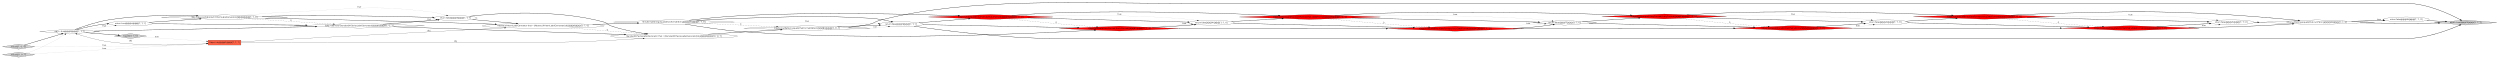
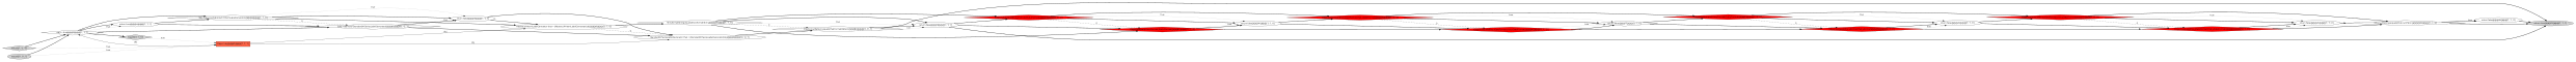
  digraph {
    fontname=Montserrat
    rankdir=LR
    node [fillcolor=white fontname=Montserrat shape=diamond style=filled]
    edge [fontname=Montserrat style=bold]
    n1 [label="return false@@@14@@@['1', '1', '0']" shape=ellipse]
    n2 [fillcolor=red label="!Objects.equals(this.xDateFormat,that.xDateFormat)@@@16@@@['0', '1', '0']"]
    n3 [fillcolor=red label="!ObjectUtils.equal(this.xDateFormat,that.xDateFormat)@@@16@@@['1', '0', '0']"]
    n4 [fillcolor=red label="!Objects.equals(this.yFormat,that.yFormat)@@@19@@@['0', '1', '0']"]
    n5 [label="return false@@@17@@@['1', '1', '0']"]
    n6 [fillcolor=red label="!ObjectUtils.equal(this.yFormat,that.yFormat)@@@19@@@['1', '0', '0']"]
    n7 [label="!(obj instanceof StandardXYSeriesLabelGenerator)@@@6@@@['0', '0', '1']"]
    n8 [label="return false@@@7@@@['1', '1', '1']" shape=ellipse]
    n9 [label="StandardXYSeriesLabelGenerator that = (StandardXYSeriesLabelGenerator)obj@@@9@@@['0', '0', '1']" shape=ellipse]
    n10 [label="AbstractXYItemLabelGenerator that = (AbstractXYItemLabelGenerator)obj@@@9@@@['1', '1', '0']" shape=ellipse]
    n11 [label="!this.formatPattern.equals(that.formatPattern)@@@10@@@['0', '0', '1']"]
-   n12 [fillcolor=lightgray label="return true@@@13@@@['1', '1', '1']"]
+   n12 [fillcolor=lightgray label="return true@@@13@@@['1', '1', '1']" shape=ellipse]
    n13 [fillcolor=tomato label="Object obj@@@2@@@['1', '1', '1']" shape=box]
    n14 [label="obj == this@@@3@@@['1', '1', '1']"]
    n15 [label="!this.formatString.equals(that.formatString)@@@10@@@['1', '1', '0']"]
    n16 [label="!(obj instanceof AbstractXYItemLabelGenerator)@@@6@@@['1', '1', '0']"]
    n17 [fillcolor=lightgray label="equals['0', '1', '0']"]
    n18 [label="return true@@@4@@@['1', '1', '1']" shape=ellipse]
    n19 [label="return false@@@11@@@['1', '1', '1']" shape=ellipse]
    n20 [fillcolor=red label="!ObjectUtils.equal(this.xFormat,that.xFormat)@@@13@@@['1', '0', '0']"]
    n21 [fillcolor=red label="!Objects.equals(this.xFormat,that.xFormat)@@@13@@@['0', '1', '0']"]
    n22 [label="return false@@@23@@@['1', '1', '0']" shape=ellipse]
    n23 [label="!this.nullYString.equals(that.nullYString)@@@25@@@['1', '1', '0']"]
    n24 [label="return false@@@26@@@['1', '1', '0']" shape=ellipse]
    n25 [fillcolor=lightgray label="equals['1', '0', '0']"]
    n26 [label="return false@@@20@@@['1', '1', '0']" shape=ellipse]
    n27 [fillcolor=red label="!ObjectUtils.equal(this.yDateFormat,that.yDateFormat)@@@22@@@['1', '0', '0']"]
    n28 [fillcolor=red label="!Objects.equals(this.yDateFormat,that.yDateFormat)@@@22@@@['0', '1', '0']"]
-   n29 [fillcolor=lightgray label="equals['0', '0', '1']"]
+   n29 [fillcolor=lightgray label="equals['0', '0', '1']" shape=ellipse]
    n1 -> n2
    n1 -> n3
    n2 -> n4
    n2 -> n5
    n2 -> n5 [label=true style=dotted]
    n3 -> n2 [label=0 style=dashed]
    n3 -> n5 [label=true style=dotted]
    n3 -> n5
    n3 -> n6
    n4 -> n26
    n4 -> n26 [label=true style=dotted]
    n4 -> n28
    n5 -> n4
    n5 -> n6
    n6 -> n4 [label=0 style=dashed]
    n6 -> n26 [label=true style=dotted]
    n6 -> n26
    n6 -> n27
    n7 -> n8
    n7 -> n8 [label=true style=dotted]
    n7 -> n9
    n8 -> n9
    n8 -> n10
    n9 -> n11
    n10 -> n9 [label=0 style=dashed]
    n10 -> n15
    n11 -> n12
    n11 -> n19
    n11 -> n19 [label=true style=dotted]
    n13 -> n9 [label=obj style=solid]
    n13 -> n10 [label=obj style=solid]
    n13 -> n14 [label=obj style=solid]
    n14 -> n7
    n14 -> n16
    n14 -> n17
    n14 -> n18 [label=true style=dotted]
    n14 -> n18
    n15 -> n11 [label=0 style=dashed]
    n15 -> n19
    n15 -> n19 [label=true style=dotted]
    n15 -> n20
    n15 -> n21
    n16 -> n7 [label=0 style=dashed]
    n16 -> n8 [label=true style=dotted]
    n16 -> n8
    n16 -> n10
    n17 -> n13 [label=true style=dotted]
    n18 -> n7
    n18 -> n16
    n19 -> n12
    n19 -> n20
    n19 -> n21
    n20 -> n1
    n20 -> n1 [label=true style=dotted]
    n20 -> n3
    n20 -> n21 [label=0 style=dashed]
    n21 -> n1 [label=true style=dotted]
    n21 -> n1
    n21 -> n2
    n22 -> n23
    n23 -> n12
    n23 -> n24
    n23 -> n24 [label=true style=dotted]
    n24 -> n12
    n25 -> n13 [label=true style=dotted]
    n25 -> n14
    n26 -> n27
    n26 -> n28
    n27 -> n22
    n27 -> n22 [label=true style=dotted]
    n27 -> n23
    n27 -> n28 [label=0 style=dashed]
    n28 -> n22
    n28 -> n22 [label=true style=dotted]
    n28 -> n23
    n29 -> n13 [label=true style=dotted]
-   n29 -> n14 [style=dotted]
+   n29 -> n14
  }
